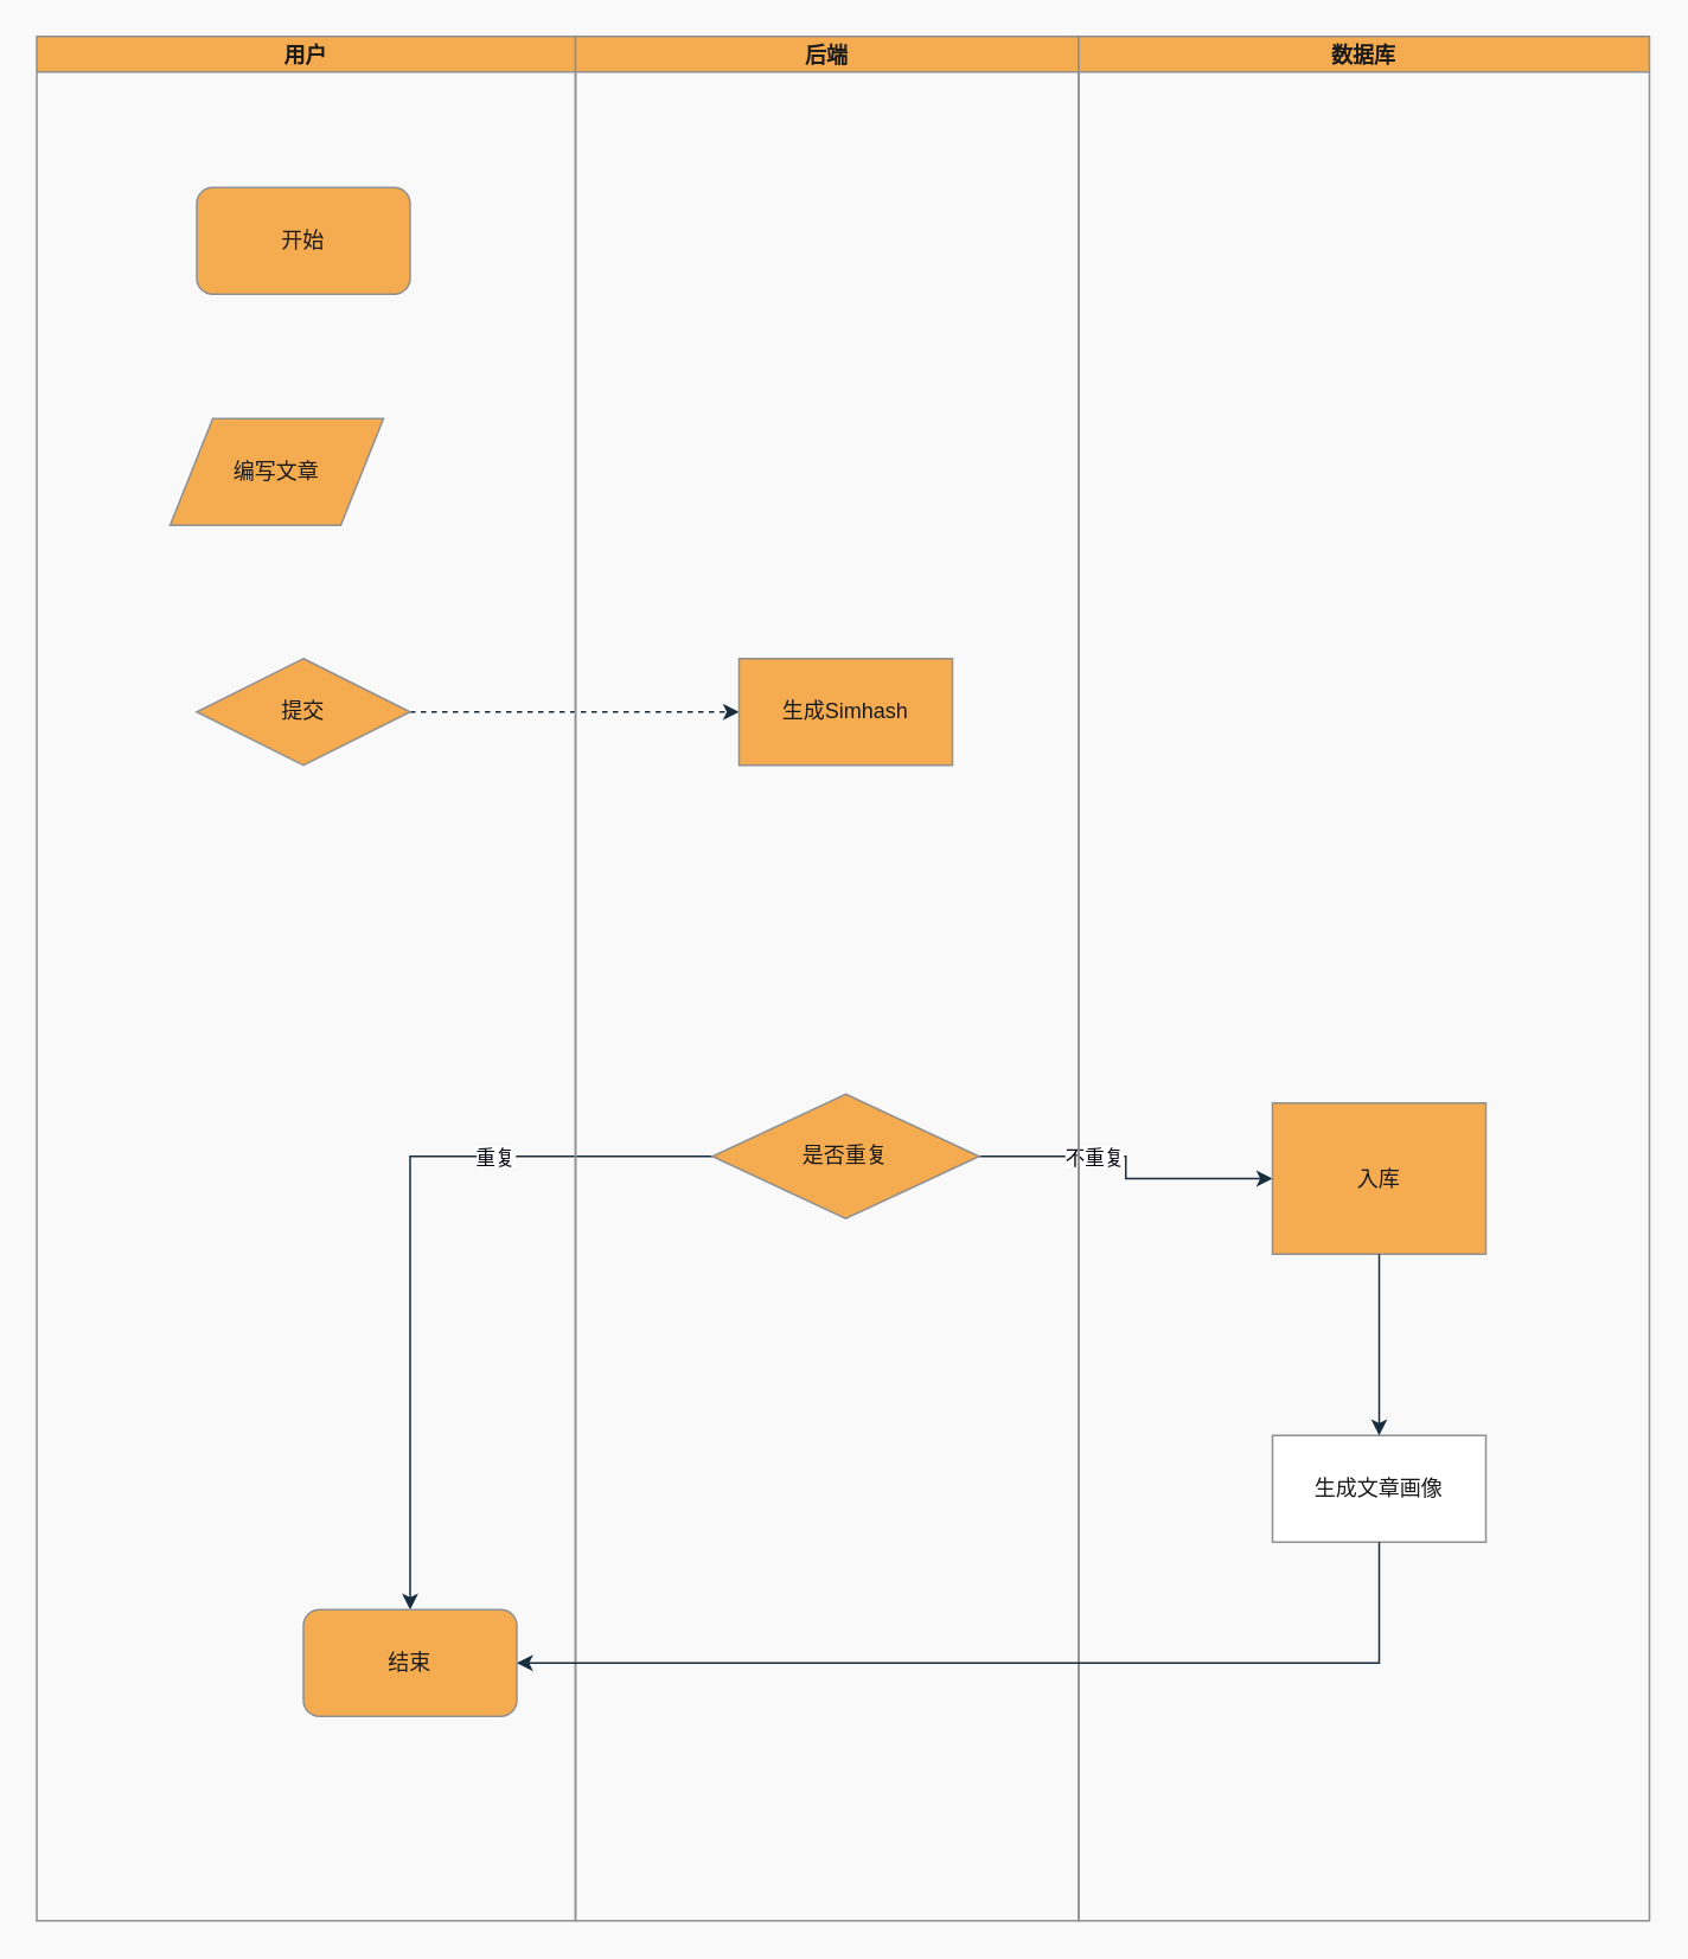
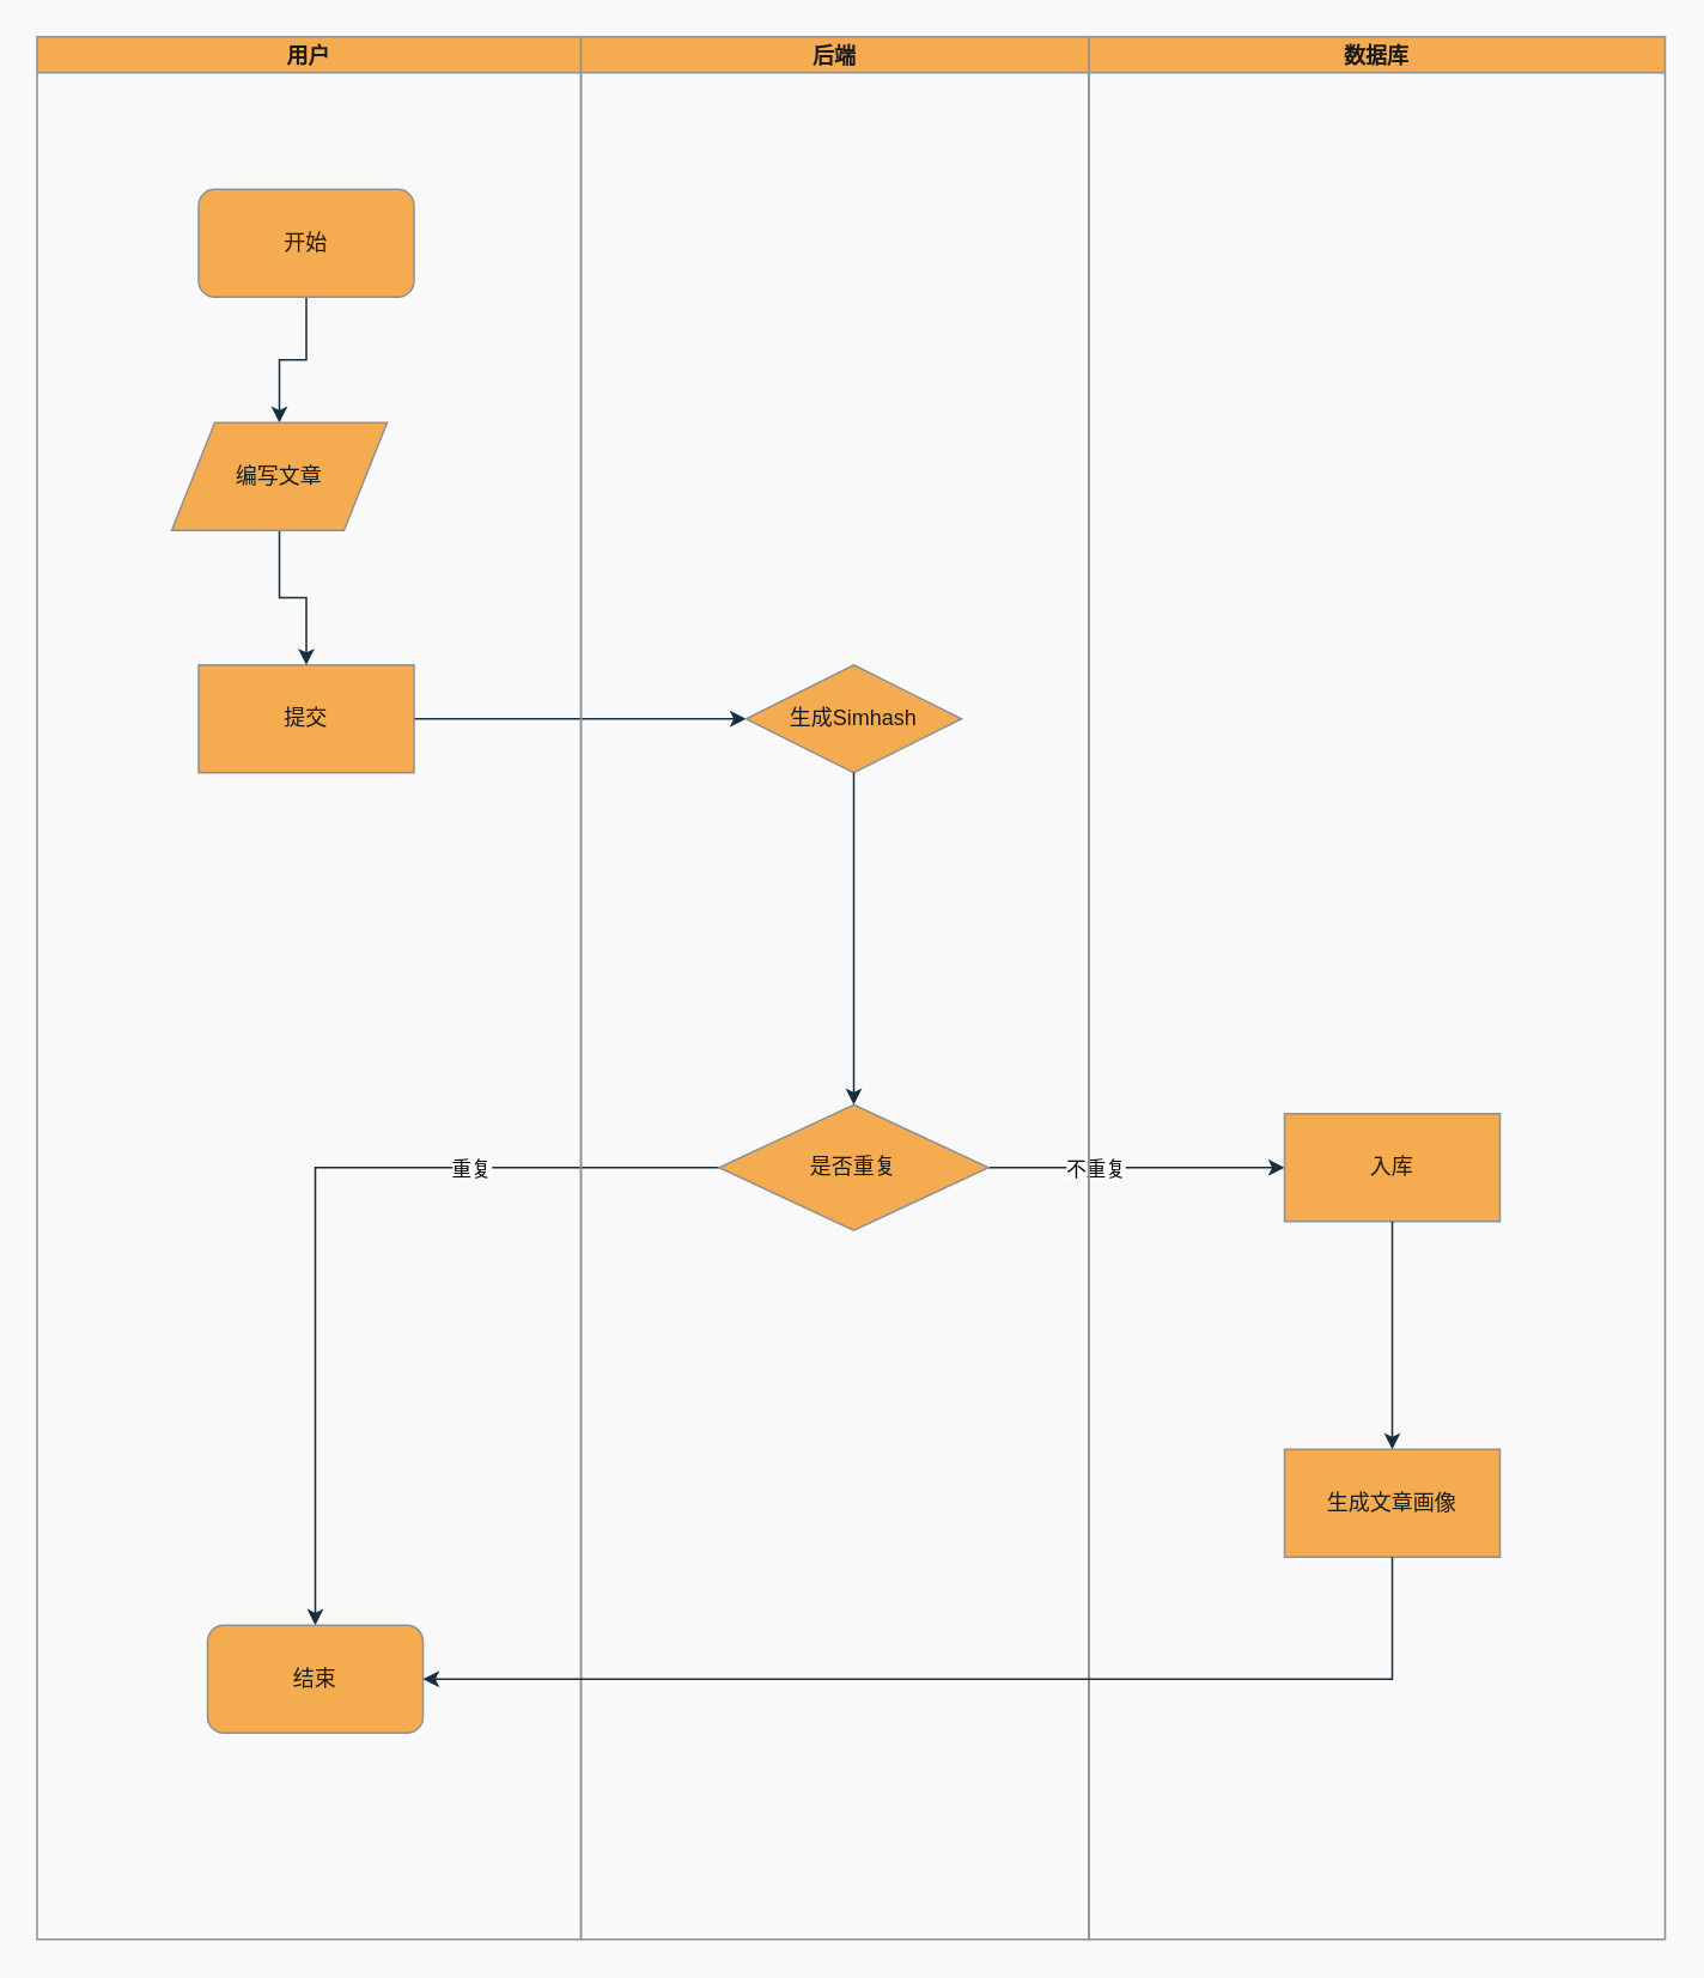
  <mxCell id="0" />
  <mxCell id="1" parent="0" />
+ <mxCell id="2" value="" style="edgeStyle=orthogonalEdgeStyle;rounded=0;orthogonalLoop=1;jettySize=auto;html=1;strokeColor=#182E3E;labelBackgroundColor=none;fontColor=default;" parent="1" source="3" target="5" edge="1"><mxGeometry relative="1" as="geometry" /></mxCell>
  <mxCell id="3" value="开始" style="rounded=1;whiteSpace=wrap;html=1;labelBackgroundColor=none;fillColor=#F5AB50;strokeColor=#909090;fontColor=#1A1A1A;" parent="1" vertex="1"><mxGeometry x="110" y="105" width="120" height="60" as="geometry" /></mxCell>
+ <mxCell id="4" value="" style="edgeStyle=orthogonalEdgeStyle;rounded=0;orthogonalLoop=1;jettySize=auto;html=1;strokeColor=#182E3E;labelBackgroundColor=none;fontColor=default;" parent="1" source="5" target="7" edge="1"><mxGeometry relative="1" as="geometry" /></mxCell>
  <mxCell id="5" value="编写文章" style="rounded=0;whiteSpace=wrap;html=1;shape=parallelogram;perimeter=parallelogramPerimeter;labelBackgroundColor=none;fillColor=#F5AB50;strokeColor=#909090;fontColor=#1A1A1A;" parent="1" vertex="1"><mxGeometry x="95" y="235" width="120" height="60" as="geometry" /></mxCell>
- <mxCell id="6" value="" style="edgeStyle=orthogonalEdgeStyle;rounded=0;orthogonalLoop=1;jettySize=auto;html=1;strokeColor=#182E3E;labelBackgroundColor=none;fontColor=default;dashed=1;" parent="1" source="7" target="15" edge="1"><mxGeometry relative="1" as="geometry" /></mxCell>
- <mxCell id="7" value="提交" style="rhombus;whiteSpace=wrap;html=1;labelBackgroundColor=none;fillColor=#F5AB50;strokeColor=#909090;fontColor=#1A1A1A;" parent="1" vertex="1"><mxGeometry x="110" y="370" width="120" height="60" as="geometry" /></mxCell>
+ <mxCell id="6" value="" style="edgeStyle=orthogonalEdgeStyle;rounded=0;orthogonalLoop=1;jettySize=auto;html=1;strokeColor=#182E3E;labelBackgroundColor=none;fontColor=default;" parent="1" source="7" target="15" edge="1"><mxGeometry relative="1" as="geometry" /></mxCell>
+ <mxCell id="7" value="提交" style="rounded=0;whiteSpace=wrap;html=1;labelBackgroundColor=none;fillColor=#F5AB50;strokeColor=#909090;fontColor=#1A1A1A;" parent="1" vertex="1"><mxGeometry x="110" y="370" width="120" height="60" as="geometry" /></mxCell>
  <mxCell id="8" value="" style="edgeStyle=orthogonalEdgeStyle;rounded=0;orthogonalLoop=1;jettySize=auto;html=1;strokeColor=#182E3E;labelBackgroundColor=none;fontColor=default;" parent="1" source="16" target="19" edge="1"><mxGeometry relative="1" as="geometry" /></mxCell>
  <mxCell id="9" value="&lt;font style=&quot;background-color: rgb(255, 255, 255);&quot; color=&quot;#03020f&quot;&gt;不重复&lt;/font&gt;" style="edgeLabel;html=1;align=center;verticalAlign=middle;resizable=0;points=[];labelBackgroundColor=none;fontColor=#1A1A1A;" parent="8" vertex="1" connectable="0"><mxGeometry x="-0.283" relative="1" as="geometry"><mxPoint as="offset" /></mxGeometry></mxCell>
  <mxCell id="10" style="edgeStyle=orthogonalEdgeStyle;rounded=0;orthogonalLoop=1;jettySize=auto;html=1;strokeColor=#182E3E;labelBackgroundColor=none;fontColor=default;" parent="1" source="16" target="13" edge="1"><mxGeometry relative="1" as="geometry"><mxPoint x="170" y="921" as="targetPoint" /></mxGeometry></mxCell>
  <mxCell id="11" value="&lt;font style=&quot;background-color: rgb(255, 255, 255);&quot; color=&quot;#03020f&quot;&gt;重复&lt;/font&gt;" style="edgeLabel;html=1;align=center;verticalAlign=middle;resizable=0;points=[];labelBorderColor=none;labelBackgroundColor=none;fontColor=#1A1A1A;" parent="10" vertex="1" connectable="0"><mxGeometry x="-0.422" relative="1" as="geometry"><mxPoint as="offset" /></mxGeometry></mxCell>
  <mxCell id="12" value="用户" style="swimlane;startSize=20;swimlaneFillColor=none;fillColor=#F5AB50;strokeWidth=1;strokeColor=#909090;labelBackgroundColor=none;fontColor=#1A1A1A;" parent="1" vertex="1"><mxGeometry x="20" y="20" width="303" height="1060" as="geometry" /></mxCell>
- <mxCell id="13" value="结束" style="rounded=1;whiteSpace=wrap;html=1;labelBackgroundColor=none;fillColor=#F5AB50;strokeColor=#909090;fontColor=#1A1A1A;" parent="12" vertex="1"><mxGeometry x="150" y="885" width="120" height="60" as="geometry" /></mxCell>
+ <mxCell id="13" value="结束" style="rounded=1;whiteSpace=wrap;html=1;labelBackgroundColor=none;fillColor=#F5AB50;strokeColor=#909090;fontColor=#1A1A1A;" parent="12" vertex="1"><mxGeometry x="95" y="885" width="120" height="60" as="geometry" /></mxCell>
  <mxCell id="14" value="后端" style="swimlane;startSize=20;swimlaneFillColor=none;fillColor=#F5AB50;strokeWidth=1;strokeColor=#909090;labelBackgroundColor=none;fontColor=#1A1A1A;" parent="1" vertex="1"><mxGeometry x="323" y="20" width="283" height="1060" as="geometry" /></mxCell>
- <mxCell id="15" value="生成Simhash" style="rounded=0;whiteSpace=wrap;html=1;labelBackgroundColor=none;fillColor=#F5AB50;strokeColor=#909090;fontColor=#1A1A1A;" parent="14" vertex="1"><mxGeometry x="92" y="350" width="120" height="60" as="geometry" /></mxCell>
+ <mxCell id="15" value="生成Simhash" style="rhombus;whiteSpace=wrap;html=1;labelBackgroundColor=none;fillColor=#F5AB50;strokeColor=#909090;fontColor=#1A1A1A;" parent="14" vertex="1"><mxGeometry x="92" y="350" width="120" height="60" as="geometry" /></mxCell>
  <mxCell id="16" value="是否重复" style="rounded=0;whiteSpace=wrap;html=1;shape=rhombus;perimeter=rhombusPerimeter;labelBackgroundColor=none;fillColor=#F5AB50;strokeColor=#909090;fontColor=#1A1A1A;" parent="14" vertex="1"><mxGeometry x="77" y="595" width="150" height="70" as="geometry" /></mxCell>
+ <mxCell id="17" value="" style="edgeStyle=orthogonalEdgeStyle;rounded=0;orthogonalLoop=1;jettySize=auto;html=1;strokeColor=#182E3E;labelBackgroundColor=none;fontColor=default;" parent="14" source="15" target="16" edge="1"><mxGeometry relative="1" as="geometry" /></mxCell>
  <mxCell id="18" value="数据库" style="swimlane;startSize=20;fillColor=#F5AB50;swimlaneFillColor=none;strokeWidth=1;strokeColor=#909090;labelBackgroundColor=none;fontColor=#1A1A1A;" parent="1" vertex="1"><mxGeometry x="606" y="20" width="321" height="1060" as="geometry" /></mxCell>
- <mxCell id="19" value="入库" style="rounded=0;whiteSpace=wrap;html=1;labelBackgroundColor=none;fillColor=#F5AB50;strokeColor=#909090;fontColor=#1A1A1A;" parent="18" vertex="1"><mxGeometry x="109" y="600" width="120" height="85" as="geometry" /></mxCell>
- <mxCell id="20" value="生成文章画像" style="rounded=0;whiteSpace=wrap;html=1;labelBackgroundColor=none;fillColor=#ffffff;strokeColor=#909090;fontColor=#1A1A1A;" parent="18" vertex="1"><mxGeometry x="109" y="787" width="120" height="60" as="geometry" /></mxCell>
+ <mxCell id="19" value="入库" style="rounded=0;whiteSpace=wrap;html=1;labelBackgroundColor=none;fillColor=#F5AB50;strokeColor=#909090;fontColor=#1A1A1A;" parent="18" vertex="1"><mxGeometry x="109" y="600" width="120" height="60" as="geometry" /></mxCell>
+ <mxCell id="20" value="生成文章画像" style="rounded=0;whiteSpace=wrap;html=1;labelBackgroundColor=none;fillColor=#F5AB50;strokeColor=#909090;fontColor=#1A1A1A;" parent="18" vertex="1"><mxGeometry x="109" y="787" width="120" height="60" as="geometry" /></mxCell>
  <mxCell id="21" value="" style="edgeStyle=orthogonalEdgeStyle;rounded=0;orthogonalLoop=1;jettySize=auto;html=1;strokeColor=#182E3E;labelBackgroundColor=none;fontColor=default;" parent="18" source="19" target="20" edge="1"><mxGeometry relative="1" as="geometry" /></mxCell>
  <mxCell id="22" style="edgeStyle=orthogonalEdgeStyle;rounded=0;orthogonalLoop=1;jettySize=auto;html=1;entryX=1;entryY=0.5;entryDx=0;entryDy=0;strokeColor=#182E3E;labelBackgroundColor=none;fontColor=default;" parent="1" source="20" target="13" edge="1"><mxGeometry relative="1" as="geometry"><Array as="points"><mxPoint x="775" y="935" /></Array></mxGeometry></mxCell>
